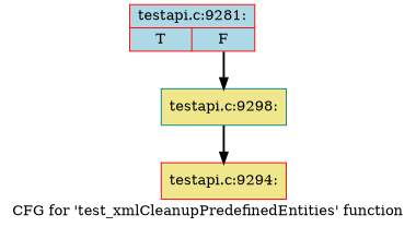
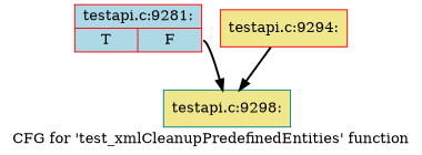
  digraph {
    label="CFG for 'test_xmlCleanupPredefinedEntities' function"
    node [color=red fillcolor=khaki shape=record style=filled]
    edge [style=bold]
    n1 [fillcolor=lightblue label="{testapi.c:9281:|{<s0>T|<s1>F}}"]
    n2 [color=teal label="{testapi.c:9298:}"]
    n3 [label="{testapi.c:9294:}"]
    n1 -> n2 [tailport=s1]
-   n2 -> n3
+   n3 -> n2
  }
